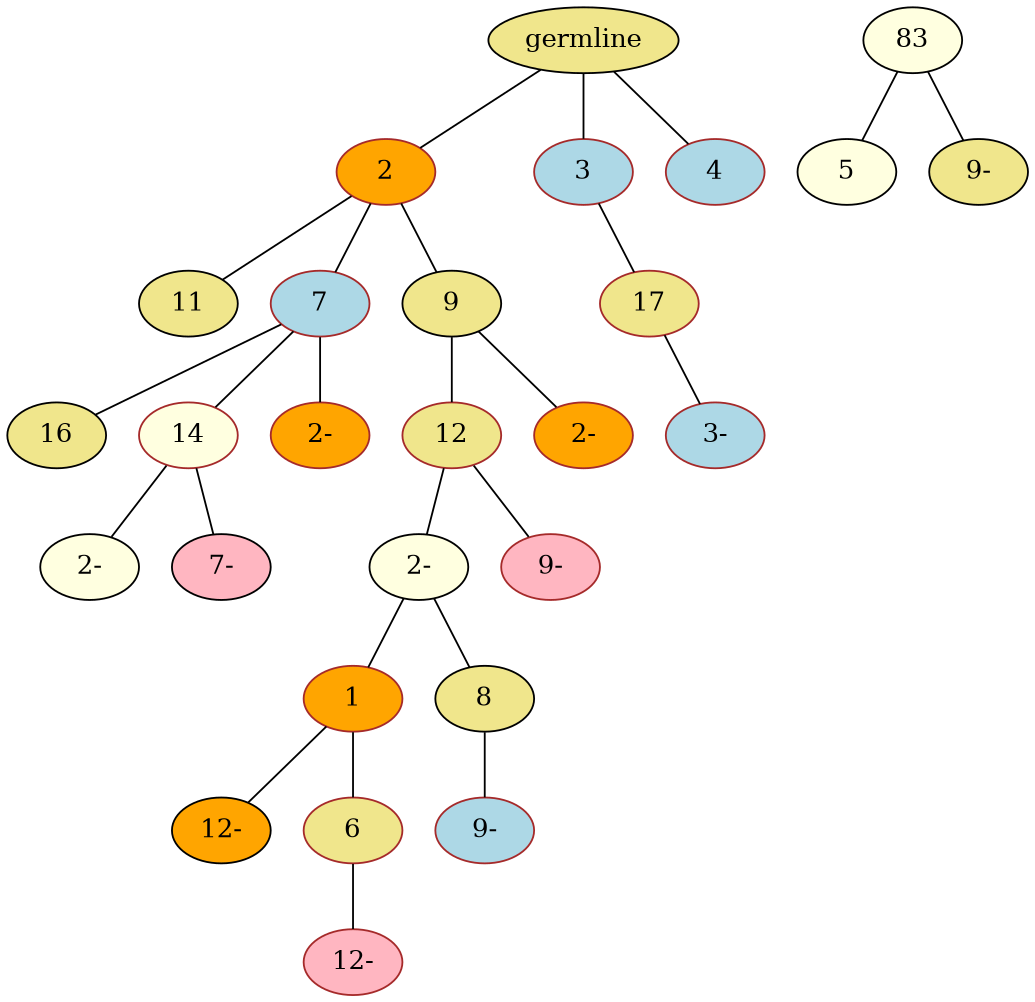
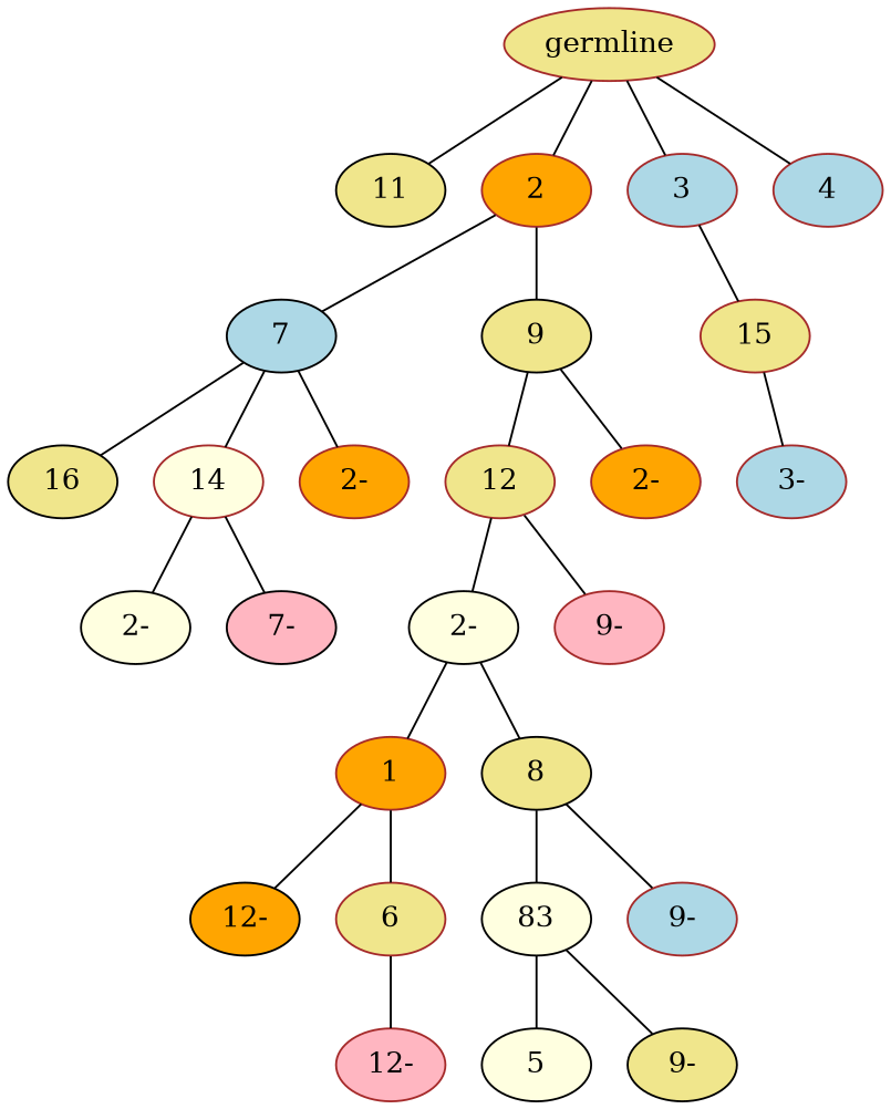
  graph {
    node [color=brown fillcolor=khaki style=filled]
-   n1 [color=black label=germline]
+   n1 [label=germline]
    n2 [color=black label=11]
    n3 [fillcolor=orange label=2]
    n4 [fillcolor=lightblue label=3]
    n5 [fillcolor=lightblue label=4]
-   n6 [fillcolor=lightblue label=7]
+   n6 [color=black fillcolor=lightblue label=7]
    n7 [color=black label=9]
-   n8 [label=17]
+   n8 [label=15]
    n9 [color=black label=16]
    n10 [fillcolor=lightyellow label=14]
    n11 [fillcolor=orange label="2-"]
    n12 [label=12]
    n13 [fillcolor=orange label="2-"]
    n14 [color=black fillcolor=lightyellow label="2-"]
    n15 [color=black fillcolor=lightpink label="7-"]
    n16 [color=black fillcolor=lightyellow label="2-"]
    n17 [fillcolor=lightpink label="9-"]
    n18 [fillcolor=orange label=1]
    n19 [color=black label=8]
    n20 [color=black fillcolor=orange label="12-"]
    n21 [label=6]
    n22 [color=black fillcolor=lightyellow label=83]
    n23 [fillcolor=lightblue label="9-"]
    n24 [fillcolor=lightpink label="12-"]
    n25 [color=black fillcolor=lightyellow label=5]
    n26 [color=black label="9-"]
    n27 [fillcolor=lightblue label="3-"]
-   n3 -- n2
+   n1 -- n2
    n1 -- n3
    n1 -- n4
    n1 -- n5
    n3 -- n6
    n3 -- n7
    n4 -- n8
    n6 -- n9
    n6 -- n10
    n6 -- n11
    n7 -- n12
    n7 -- n13
    n8 -- n27
    n10 -- n14
    n10 -- n15
    n12 -- n16
    n12 -- n17
    n16 -- n18
    n16 -- n19
    n18 -- n20
    n18 -- n21
+   n19 -- n22
    n19 -- n23
    n21 -- n24
    n22 -- n25
    n22 -- n26
  }
